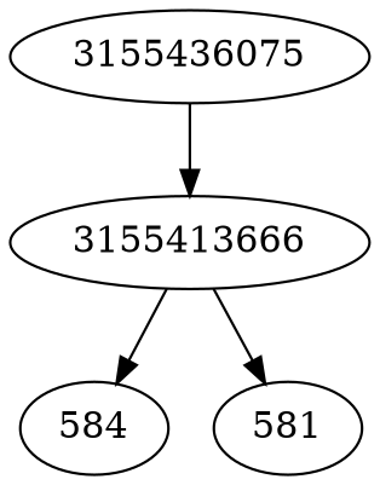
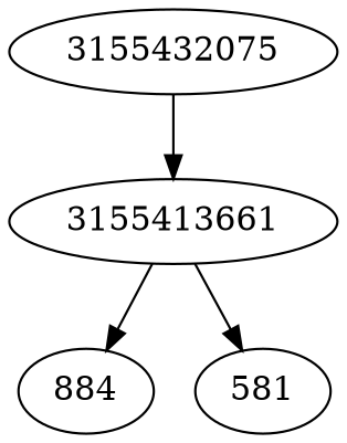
  strict digraph {
-   3155432075 [label=3155436075]
-   3155413661 [label=3155413666]
-   584
+   3155432075
+   3155413661
+   584 [label=884]
    n4 [label=581]
    3155432075 -> 3155413661
    3155413661 -> 584
    3155413661 -> n4
  }
